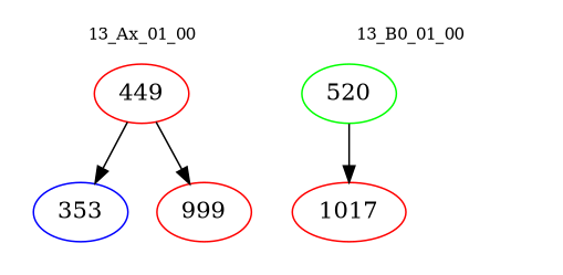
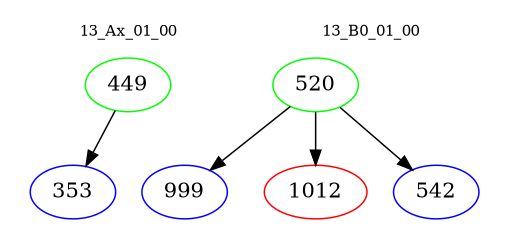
  digraph {
    node [color=green]
    edge [color=black]
-   n1 [color=red label=449]
+   n1 [label=449]
    n2 [color=blue label=353]
-   n3 [color=red label=999]
+   n3 [color=blue label=999]
    n4 [label=520]
-   n5 [color=red label=1017]
+   n5 [color=red label=1012]
+   n6 [color=blue label=542]
    subgraph cluster_1 {
      color=white
      fontsize=10
      label="13_Ax_01_00"
      n1
      n2
      n3
    }
    subgraph cluster_2 {
      color=white
      fontsize=10
      label="13_B0_01_00"
      n4
      n5
+     n6
    }
    n1 -> n2
-   n1 -> n3
+   n4 -> n3
    n4 -> n5
+   n4 -> n6
  }
